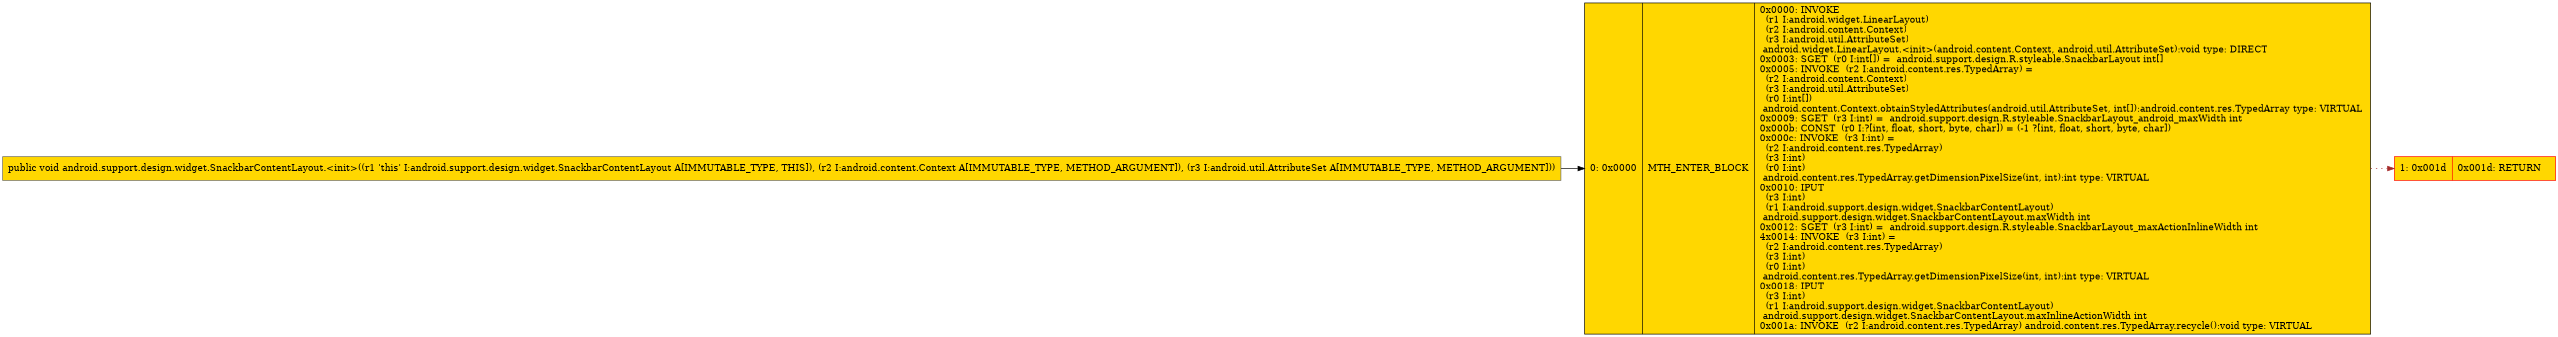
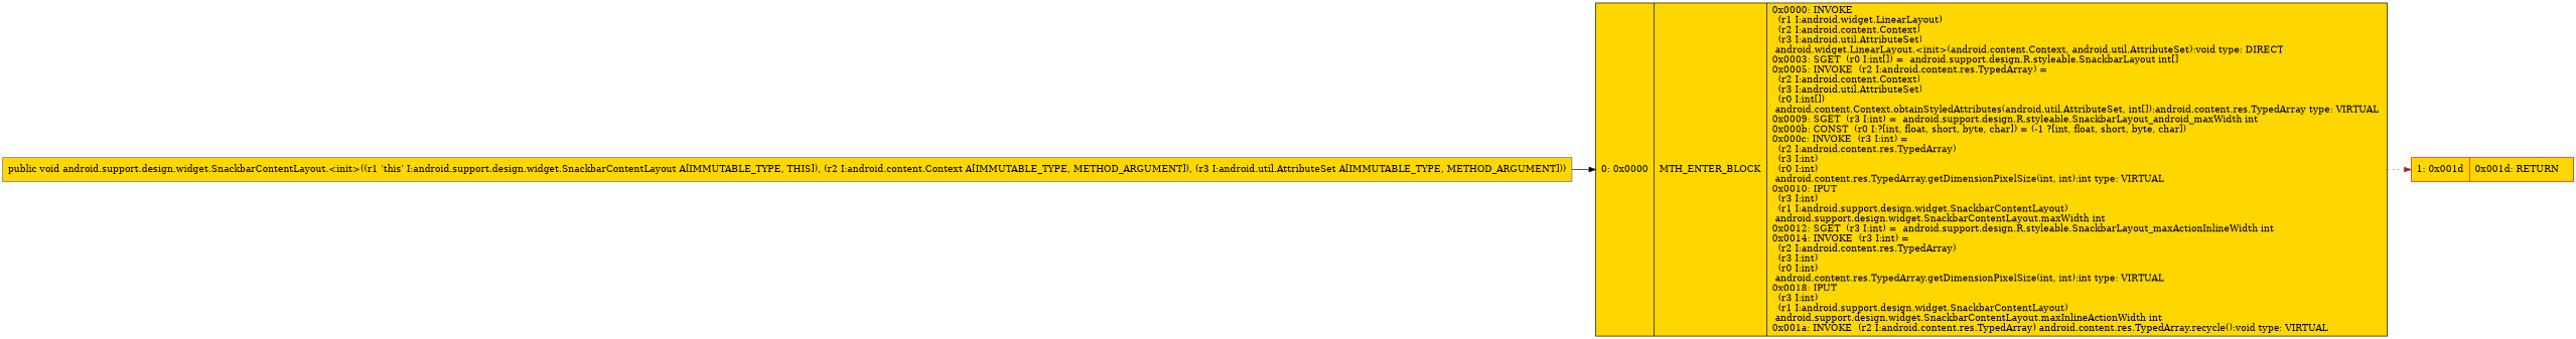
  digraph {
    rankdir=LR
    node [shape=record style=filled fillcolor=gold]
    edge [arrowhead=normal]
-   n1 [label="{0\:\ 0x0000|MTH_ENTER_BLOCK\l|0x0000: INVOKE  \l  (r1 I:android.widget.LinearLayout)\l  (r2 I:android.content.Context)\l  (r3 I:android.util.AttributeSet)\l android.widget.LinearLayout.\<init\>(android.content.Context, android.util.AttributeSet):void type: DIRECT \l0x0003: SGET  (r0 I:int[]) =  android.support.design.R.styleable.SnackbarLayout int[] \l0x0005: INVOKE  (r2 I:android.content.res.TypedArray) = \l  (r2 I:android.content.Context)\l  (r3 I:android.util.AttributeSet)\l  (r0 I:int[])\l android.content.Context.obtainStyledAttributes(android.util.AttributeSet, int[]):android.content.res.TypedArray type: VIRTUAL \l0x0009: SGET  (r3 I:int) =  android.support.design.R.styleable.SnackbarLayout_android_maxWidth int \l0x000b: CONST  (r0 I:?[int, float, short, byte, char]) = (\-1 ?[int, float, short, byte, char]) \l0x000c: INVOKE  (r3 I:int) = \l  (r2 I:android.content.res.TypedArray)\l  (r3 I:int)\l  (r0 I:int)\l android.content.res.TypedArray.getDimensionPixelSize(int, int):int type: VIRTUAL \l0x0010: IPUT  \l  (r3 I:int)\l  (r1 I:android.support.design.widget.SnackbarContentLayout)\l android.support.design.widget.SnackbarContentLayout.maxWidth int \l0x0012: SGET  (r3 I:int) =  android.support.design.R.styleable.SnackbarLayout_maxActionInlineWidth int \l4x0014: INVOKE  (r3 I:int) = \l  (r2 I:android.content.res.TypedArray)\l  (r3 I:int)\l  (r0 I:int)\l android.content.res.TypedArray.getDimensionPixelSize(int, int):int type: VIRTUAL \l0x0018: IPUT  \l  (r3 I:int)\l  (r1 I:android.support.design.widget.SnackbarContentLayout)\l android.support.design.widget.SnackbarContentLayout.maxInlineActionWidth int \l0x001a: INVOKE  (r2 I:android.content.res.TypedArray) android.content.res.TypedArray.recycle():void type: VIRTUAL \l}" color=black]
+   n1 [label="{0\:\ 0x0000|MTH_ENTER_BLOCK\l|0x0000: INVOKE  \l  (r1 I:android.widget.LinearLayout)\l  (r2 I:android.content.Context)\l  (r3 I:android.util.AttributeSet)\l android.widget.LinearLayout.\<init\>(android.content.Context, android.util.AttributeSet):void type: DIRECT \l0x0003: SGET  (r0 I:int[]) =  android.support.design.R.styleable.SnackbarLayout int[] \l0x0005: INVOKE  (r2 I:android.content.res.TypedArray) = \l  (r2 I:android.content.Context)\l  (r3 I:android.util.AttributeSet)\l  (r0 I:int[])\l android.content.Context.obtainStyledAttributes(android.util.AttributeSet, int[]):android.content.res.TypedArray type: VIRTUAL \l0x0009: SGET  (r3 I:int) =  android.support.design.R.styleable.SnackbarLayout_android_maxWidth int \l0x000b: CONST  (r0 I:?[int, float, short, byte, char]) = (\-1 ?[int, float, short, byte, char]) \l0x000c: INVOKE  (r3 I:int) = \l  (r2 I:android.content.res.TypedArray)\l  (r3 I:int)\l  (r0 I:int)\l android.content.res.TypedArray.getDimensionPixelSize(int, int):int type: VIRTUAL \l0x0010: IPUT  \l  (r3 I:int)\l  (r1 I:android.support.design.widget.SnackbarContentLayout)\l android.support.design.widget.SnackbarContentLayout.maxWidth int \l0x0012: SGET  (r3 I:int) =  android.support.design.R.styleable.SnackbarLayout_maxActionInlineWidth int \l0x0014: INVOKE  (r3 I:int) = \l  (r2 I:android.content.res.TypedArray)\l  (r3 I:int)\l  (r0 I:int)\l android.content.res.TypedArray.getDimensionPixelSize(int, int):int type: VIRTUAL \l0x0018: IPUT  \l  (r3 I:int)\l  (r1 I:android.support.design.widget.SnackbarContentLayout)\l android.support.design.widget.SnackbarContentLayout.maxInlineActionWidth int \l0x001a: INVOKE  (r2 I:android.content.res.TypedArray) android.content.res.TypedArray.recycle():void type: VIRTUAL \l}" color=black]
    n2 [label="{1\:\ 0x001d|0x001d: RETURN   \l}" color=red]
    n3 [label="{public void android.support.design.widget.SnackbarContentLayout.\<init\>((r1 'this' I:android.support.design.widget.SnackbarContentLayout A[IMMUTABLE_TYPE, THIS]), (r2 I:android.content.Context A[IMMUTABLE_TYPE, METHOD_ARGUMENT]), (r3 I:android.util.AttributeSet A[IMMUTABLE_TYPE, METHOD_ARGUMENT])) }" color=gray40]
    n1 -> n2 [color=brown style=dotted]
    n3 -> n1 [color=black style=solid]
  }
